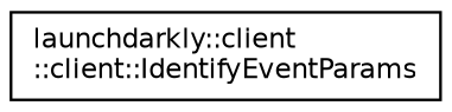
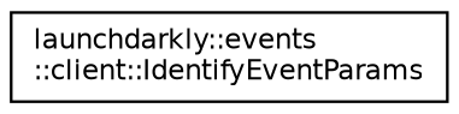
  digraph {
    rankdir=LR
-   n1 [color=black fillcolor=white fontname=Helvetica fontsize=10 height=0.2 label="launchdarkly::client\l::client::IdentifyEventParams" shape=record style=filled width=0.4]
+   n1 [color=black fillcolor=white fontname=Helvetica fontsize=10 height=0.2 label="launchdarkly::events\l::client::IdentifyEventParams" shape=record style=filled width=0.4]
  }
